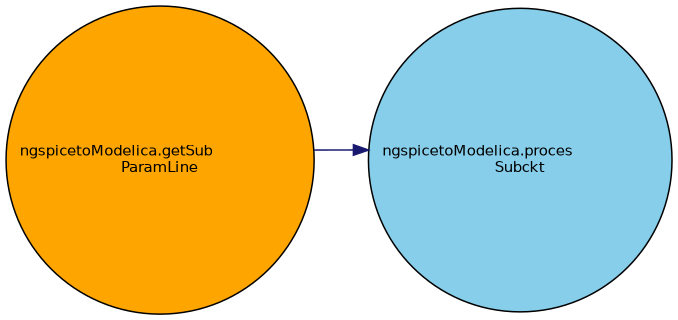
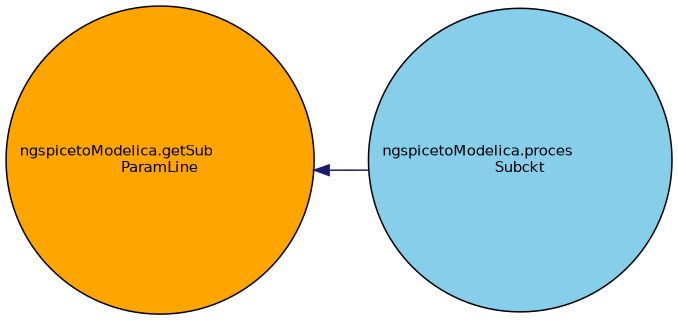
  digraph {
    rankdir=LR
    node [color=black fontname=Helvetica fontsize=10 shape=circle style=filled]
    n1 [fillcolor=orange fontcolor=black height=0.2 label="ngspicetoModelica.getSub\lParamLine" width=0.4]
    n2 [fillcolor=skyblue height=0.2 label="ngspicetoModelica.proces\lSubckt" width=0.4]
-   n2 -> n1 [color=midnightblue dir=back fontname=Helvetica fontsize=10 labelfontname=Helvetica labelfontsize=10 style=solid]
+   n1 -> n2 [color=midnightblue dir=back fontname=Helvetica fontsize=10 labelfontname=Helvetica labelfontsize=10 style=solid]
  }
